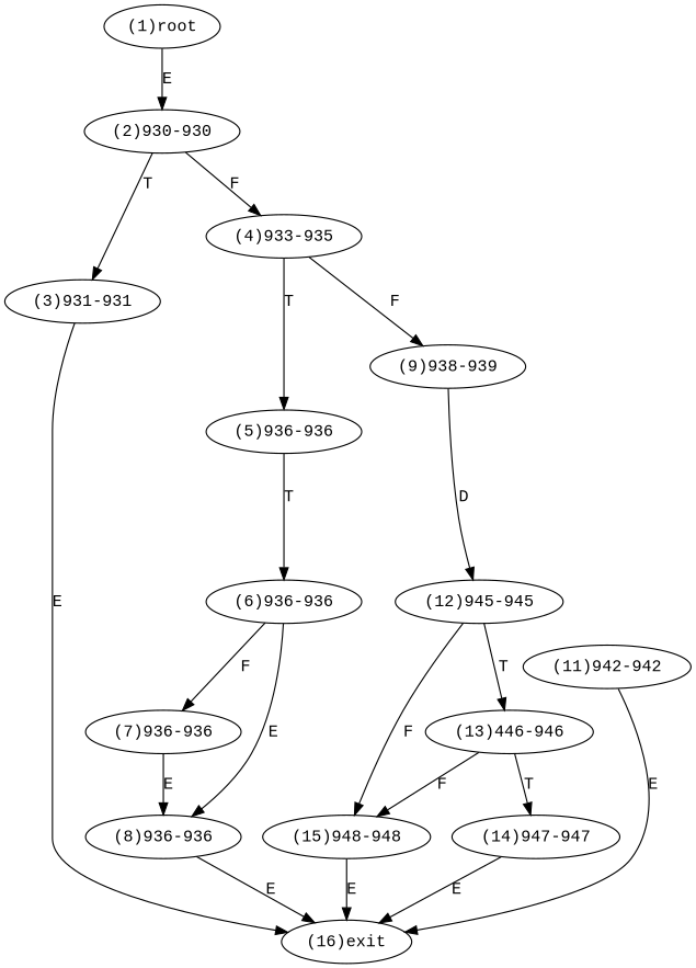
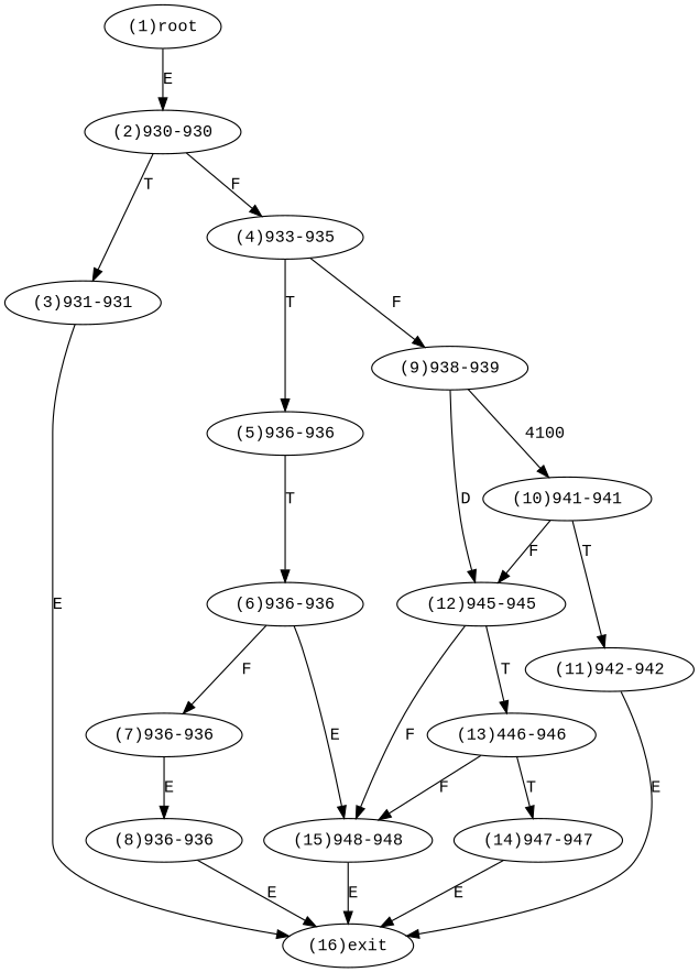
  digraph {
    fontname="Liberation Mono"
    node [fontname="Liberation Mono"]
    edge [fontname="Liberation Mono"]
    n1 [label="(1)root"]
    n2 [label="(2)930-930"]
    n3 [label="(3)931-931"]
    n4 [label="(4)933-935"]
    n5 [label="(16)exit"]
    n6 [label="(5)936-936"]
    n7 [label="(9)938-939"]
    n8 [label="(6)936-936"]
+   n9 [label="(10)941-941"]
    n10 [label="(12)945-945"]
    n11 [label="(7)936-936"]
    n12 [label="(8)936-936"]
    n13 [label="(11)942-942"]
    n14 [label="(13)446-946"]
    n15 [label="(15)948-948"]
    n16 [label="(14)947-947"]
    n1 -> n2 [label=E]
    n2 -> n3 [label=T]
    n2 -> n4 [label=F]
    n3 -> n5 [label=E]
    n4 -> n6 [label=T]
    n4 -> n7 [label=F]
    n6 -> n8 [label=T]
+   n7 -> n9 [label=4100]
    n7 -> n10 [label=D]
    n8 -> n11 [label=F]
-   n8 -> n12 [label=E]
+   n8 -> n15 [label=E]
+   n9 -> n10 [label=F]
+   n9 -> n13 [label=T]
    n10 -> n14 [label=T]
    n10 -> n15 [label=F]
    n11 -> n12 [label=E]
    n12 -> n5 [label=E]
    n13 -> n5 [label=E]
    n14 -> n15 [label=F]
    n14 -> n16 [label=T]
    n15 -> n5 [label=E]
    n16 -> n5 [label=E]
  }
